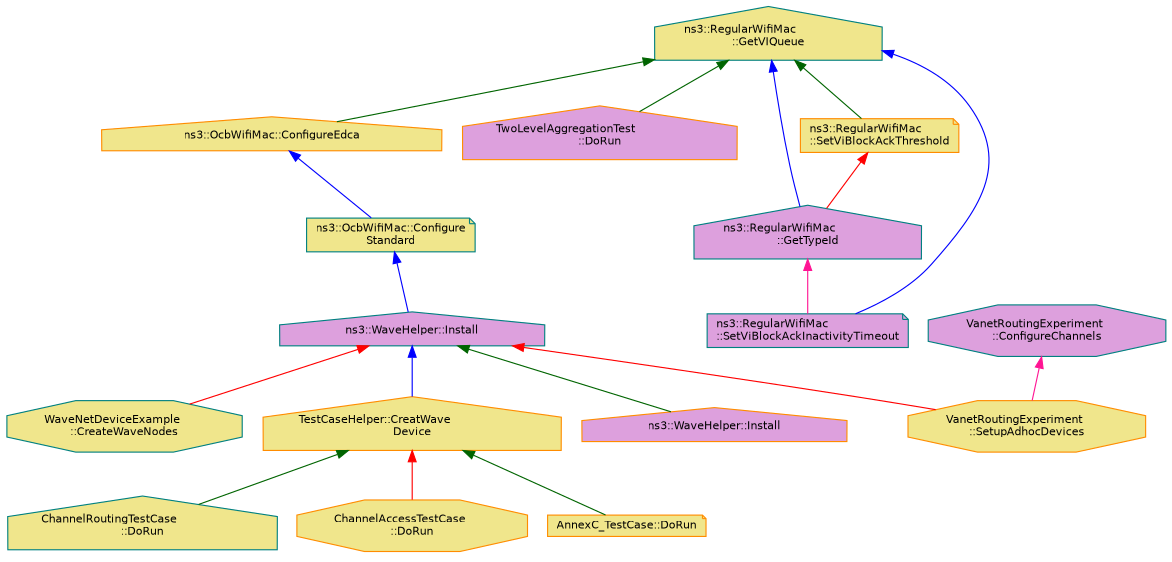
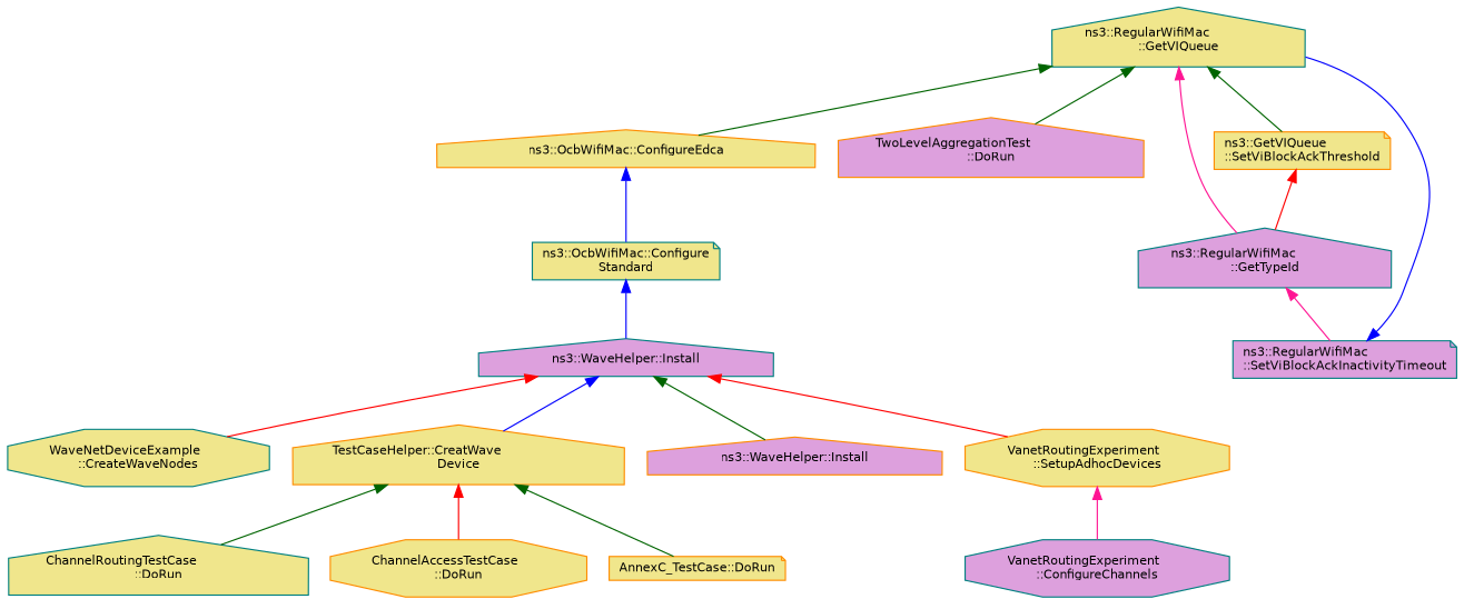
  digraph {
    rankdir=TB
    node [color=teal fillcolor=khaki fontname=Helvetica fontsize=10 shape=house style=filled]
    edge [color=darkgreen dir=back fontname=Helvetica fontsize=10 labelfontname=Helvetica labelfontsize=10 style=solid]
    n1 [fontcolor=black height=0.2 label="ns3::RegularWifiMac\l::GetVIQueue" width=0.4]
    n2 [color=darkorange height=0.2 label="ns3::OcbWifiMac::ConfigureEdca" width=0.4]
    n3 [color=darkorange fillcolor=plum height=0.2 label="TwoLevelAggregationTest\l::DoRun" width=0.4]
    n4 [fillcolor=plum height=0.2 label="ns3::RegularWifiMac\l::GetTypeId" width=0.4]
    n5 [fillcolor=plum height=0.2 label="ns3::RegularWifiMac\l::SetViBlockAckInactivityTimeout" shape=note width=0.4]
-   n6 [color=darkorange height=0.2 label="ns3::RegularWifiMac\l::SetViBlockAckThreshold" shape=note width=0.4]
+   n6 [color=darkorange height=0.2 label="ns3::GetVIQueue\l::SetViBlockAckThreshold" shape=note width=0.4]
    n7 [height=0.2 label="ns3::OcbWifiMac::Configure\lStandard" shape=note width=0.4]
    n8 [fillcolor=plum height=0.2 label="ns3::WaveHelper::Install" width=0.4]
    n9 [height=0.2 label="WaveNetDeviceExample\l::CreateWaveNodes" shape=octagon width=0.4]
    n10 [color=darkorange height=0.2 label="TestCaseHelper::CreatWave\lDevice" width=0.4]
    n11 [color=darkorange fillcolor=plum height=0.2 label="ns3::WaveHelper::Install" width=0.4]
    n12 [color=darkorange height=0.2 label="VanetRoutingExperiment\l::SetupAdhocDevices" shape=octagon width=0.4]
    n13 [height=0.2 label="ChannelRoutingTestCase\l::DoRun" width=0.4]
    n14 [color=darkorange height=0.2 label="ChannelAccessTestCase\l::DoRun" shape=octagon width=0.4]
    n15 [color=darkorange height=0.2 label="AnnexC_TestCase::DoRun" shape=note width=0.4]
    n16 [fillcolor=plum height=0.2 label="VanetRoutingExperiment\l::ConfigureChannels" shape=octagon width=0.4]
    n1 -> n2
    n1 -> n3
-   n1 -> n4 [color=blue]
-   n1 -> n5 [color=blue]
+   n1 -> n4 [color=deeppink]
+   n5 -> n1 [color=blue]
    n1 -> n6
    n2 -> n7 [color=blue]
    n4 -> n5 [color=deeppink]
    n6 -> n4 [color=red]
    n7 -> n8 [color=blue]
    n8 -> n9 [color=red]
    n8 -> n10 [color=blue]
    n8 -> n11
    n8 -> n12 [color=red]
    n10 -> n13
    n10 -> n14 [color=red]
    n10 -> n15
-   n16 -> n12 [color=deeppink]
+   n12 -> n16 [color=deeppink]
  }
